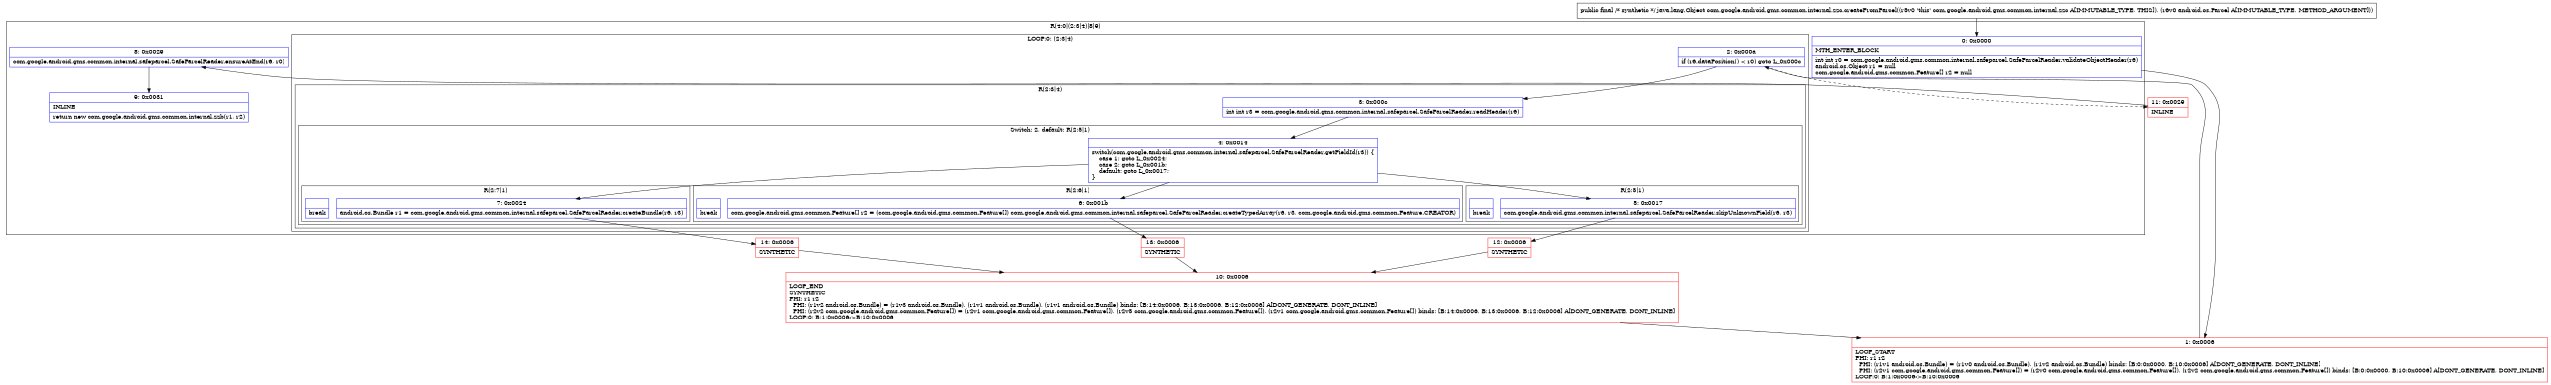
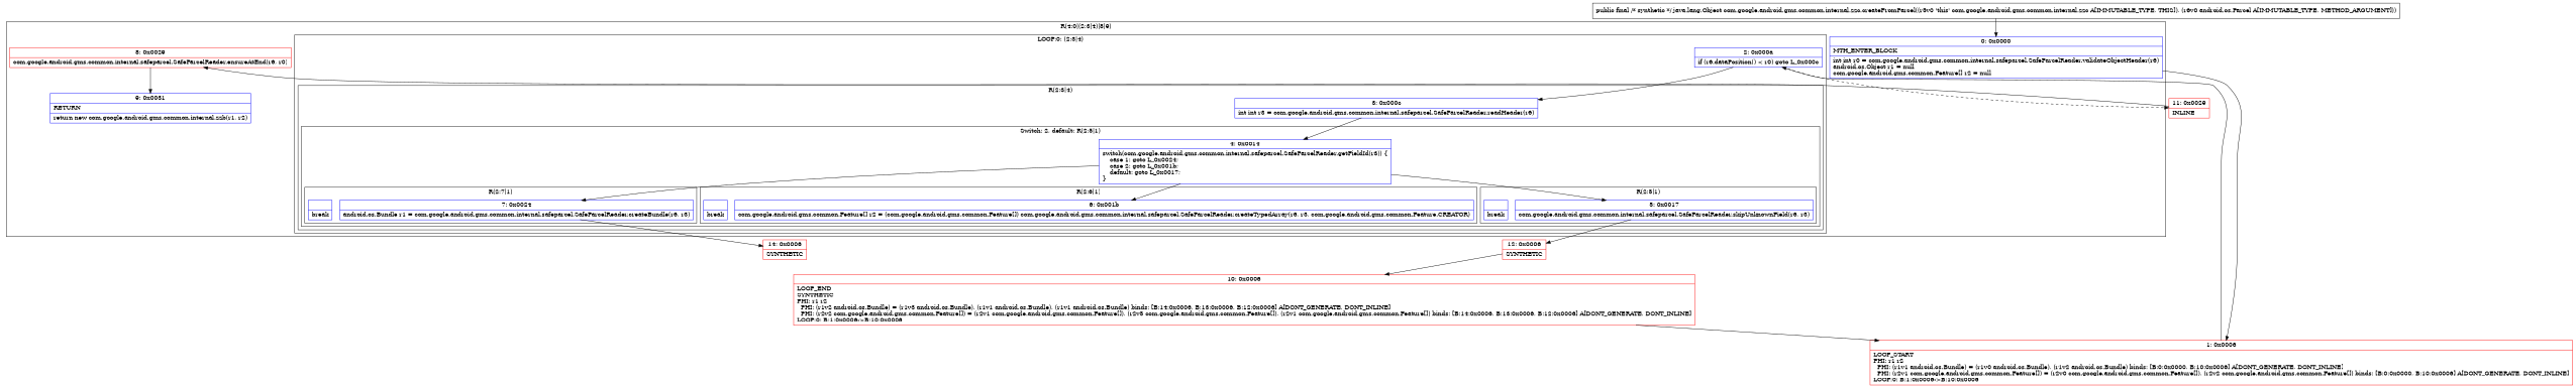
  digraph {
    node [color=blue shape=record]
    n1 [label="{7\:\ 0x0024|android.os.Bundle r1 = com.google.android.gms.common.internal.safeparcel.SafeParcelReader.createBundle(r6, r3)\l}"]
    n2 [label="{|break\l}"]
    n3 [label="{6\:\ 0x001b|com.google.android.gms.common.Feature[] r2 = (com.google.android.gms.common.Feature[]) com.google.android.gms.common.internal.safeparcel.SafeParcelReader.createTypedArray(r6, r3, com.google.android.gms.common.Feature.CREATOR)\l}"]
    n4 [label="{|break\l}"]
    n5 [label="{5\:\ 0x0017|com.google.android.gms.common.internal.safeparcel.SafeParcelReader.skipUnknownField(r6, r3)\l}"]
    n6 [label="{|break\l}"]
    n7 [label="{4\:\ 0x0014|switch(com.google.android.gms.common.internal.safeparcel.SafeParcelReader.getFieldId(r3)) \{\l    case 1: goto L_0x0024;\l    case 2: goto L_0x001b;\l    default: goto L_0x0017;\l\}\l}"]
    n8 [label="{3\:\ 0x000c|int int r3 = com.google.android.gms.common.internal.safeparcel.SafeParcelReader.readHeader(r6)\l}"]
    n9 [label="{2\:\ 0x000a|if (r6.dataPosition() \< r0) goto L_0x000c\l}"]
    n10 [label="{0\:\ 0x0000|MTH_ENTER_BLOCK\l|int int r0 = com.google.android.gms.common.internal.safeparcel.SafeParcelReader.validateObjectHeader(r6)\landroid.os.Object r1 = null\lcom.google.android.gms.common.Feature[] r2 = null\l}"]
-   n11 [label="{8\:\ 0x0029|com.google.android.gms.common.internal.safeparcel.SafeParcelReader.ensureAtEnd(r6, r0)\l}"]
-   n12 [label="{9\:\ 0x0031|INLINE\l|return new com.google.android.gms.common.internal.zzb(r1, r2)\l}"]
+   n11 [color=red label="{8\:\ 0x0029|com.google.android.gms.common.internal.safeparcel.SafeParcelReader.ensureAtEnd(r6, r0)\l}"]
+   n12 [label="{9\:\ 0x0031|RETURN\l|return new com.google.android.gms.common.internal.zzb(r1, r2)\l}"]
    n13 [color=red label="{14\:\ 0x0006|SYNTHETIC\l}"]
-   n14 [color=red label="{13\:\ 0x0006|SYNTHETIC\l}"]
    n15 [color=red label="{12\:\ 0x0006|SYNTHETIC\l}"]
    n16 [color=red label="{11\:\ 0x0029|INLINE\l}"]
    n17 [color=red label="{1\:\ 0x0006|LOOP_START\lPHI: r1 r2 \l  PHI: (r1v1 android.os.Bundle) = (r1v0 android.os.Bundle), (r1v2 android.os.Bundle) binds: [B:0:0x0000, B:10:0x0006] A[DONT_GENERATE, DONT_INLINE]\l  PHI: (r2v1 com.google.android.gms.common.Feature[]) = (r2v0 com.google.android.gms.common.Feature[]), (r2v2 com.google.android.gms.common.Feature[]) binds: [B:0:0x0000, B:10:0x0006] A[DONT_GENERATE, DONT_INLINE]\lLOOP:0: B:1:0x0006\-\>B:10:0x0006\l}"]
    n18 [color=red label="{10\:\ 0x0006|LOOP_END\lSYNTHETIC\lPHI: r1 r2 \l  PHI: (r1v2 android.os.Bundle) = (r1v3 android.os.Bundle), (r1v1 android.os.Bundle), (r1v1 android.os.Bundle) binds: [B:14:0x0006, B:13:0x0006, B:12:0x0006] A[DONT_GENERATE, DONT_INLINE]\l  PHI: (r2v2 com.google.android.gms.common.Feature[]) = (r2v1 com.google.android.gms.common.Feature[]), (r2v5 com.google.android.gms.common.Feature[]), (r2v1 com.google.android.gms.common.Feature[]) binds: [B:14:0x0006, B:13:0x0006, B:12:0x0006] A[DONT_GENERATE, DONT_INLINE]\lLOOP:0: B:1:0x0006\-\>B:10:0x0006\l}"]
    n19 [label="{public final \/* synthetic *\/ java.lang.Object com.google.android.gms.common.internal.zzc.createFromParcel((r5v0 'this' com.google.android.gms.common.internal.zzc A[IMMUTABLE_TYPE, THIS]), (r6v0 android.os.Parcel A[IMMUTABLE_TYPE, METHOD_ARGUMENT])) }" color=""]
    subgraph cluster_1 {
      label="R(4:0|(2:3|4)|8|9)"
      n10
      n11
      n12
      subgraph cluster_2 {
        label="LOOP:0: (2:3|4)"
        n9
        subgraph cluster_3 {
          label="R(2:3|4)"
          n8
          subgraph cluster_4 {
            label="Switch: 2, default: R(2:5|1)"
            n7
            subgraph cluster_5 {
              label="R(2:7|1)"
              n1
              n2
            }
            subgraph cluster_6 {
              label="R(2:6|1)"
              n3
              n4
            }
            subgraph cluster_7 {
              label="R(2:5|1)"
              n5
              n6
            }
          }
        }
      }
    }
    n1 -> n13
-   n3 -> n14
    n5 -> n15
    n7 -> n1
    n7 -> n3
    n7 -> n5
    n8 -> n7
    n9 -> n8
    n9 -> n16 [style=dashed]
    n10 -> n17
    n11 -> n12
-   n13 -> n18
-   n14 -> n18
    n15 -> n18
    n16 -> n11
    n17 -> n9
    n18 -> n17
    n19 -> n10
  }
